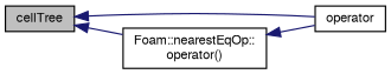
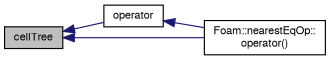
  digraph {
    rankdir=LR
    node [color=black fontname=FreeSans fontsize=10 shape=record]
    edge [color=midnightblue dir=back fontname=FreeSans fontsize=10 labelfontname=FreeSans labelfontsize=10 style=solid]
    n1 [fillcolor=grey75 fontcolor=black height=0.2 label=cellTree style=filled width=0.4]
    n2 [height=0.2 label=operator width=0.4]
    n3 [height=0.2 label="Foam::nearestEqOp::\loperator()" width=0.4]
    n1 -> n2
    n1 -> n3
-   n3 -> n2
+   n2 -> n3
  }
